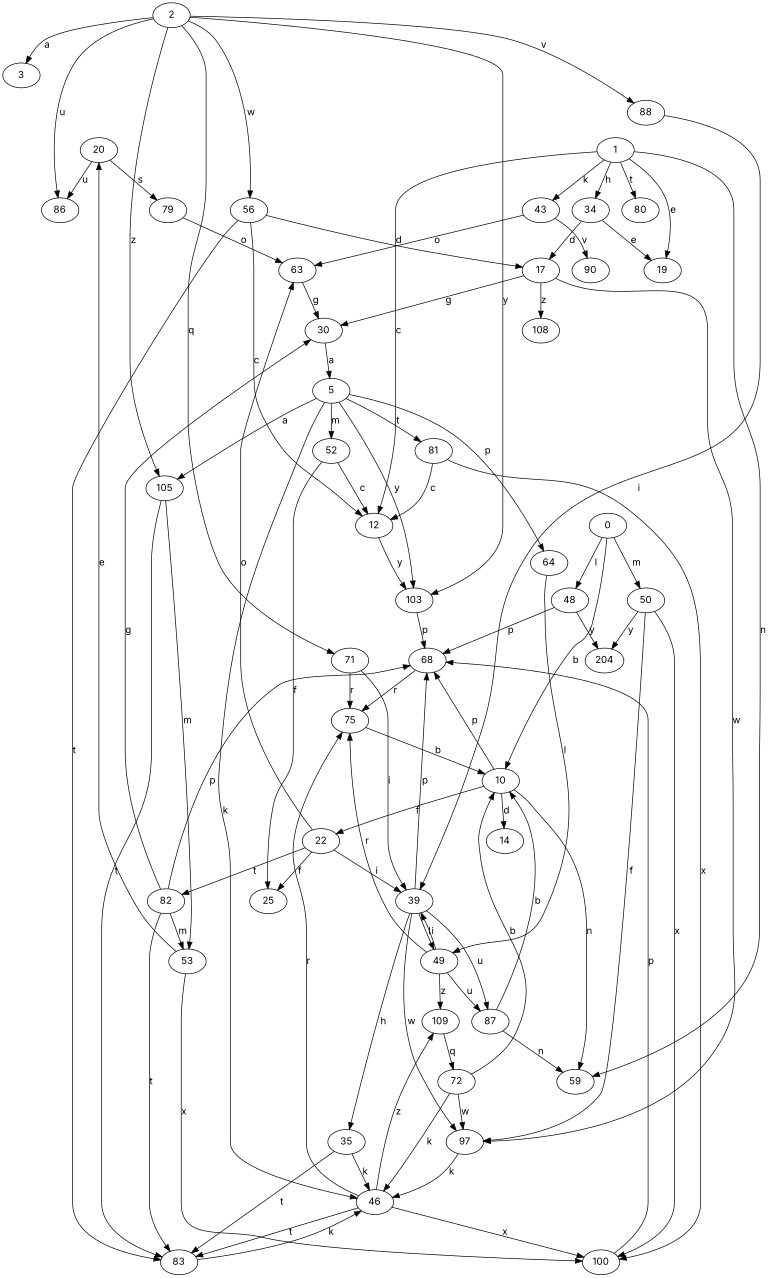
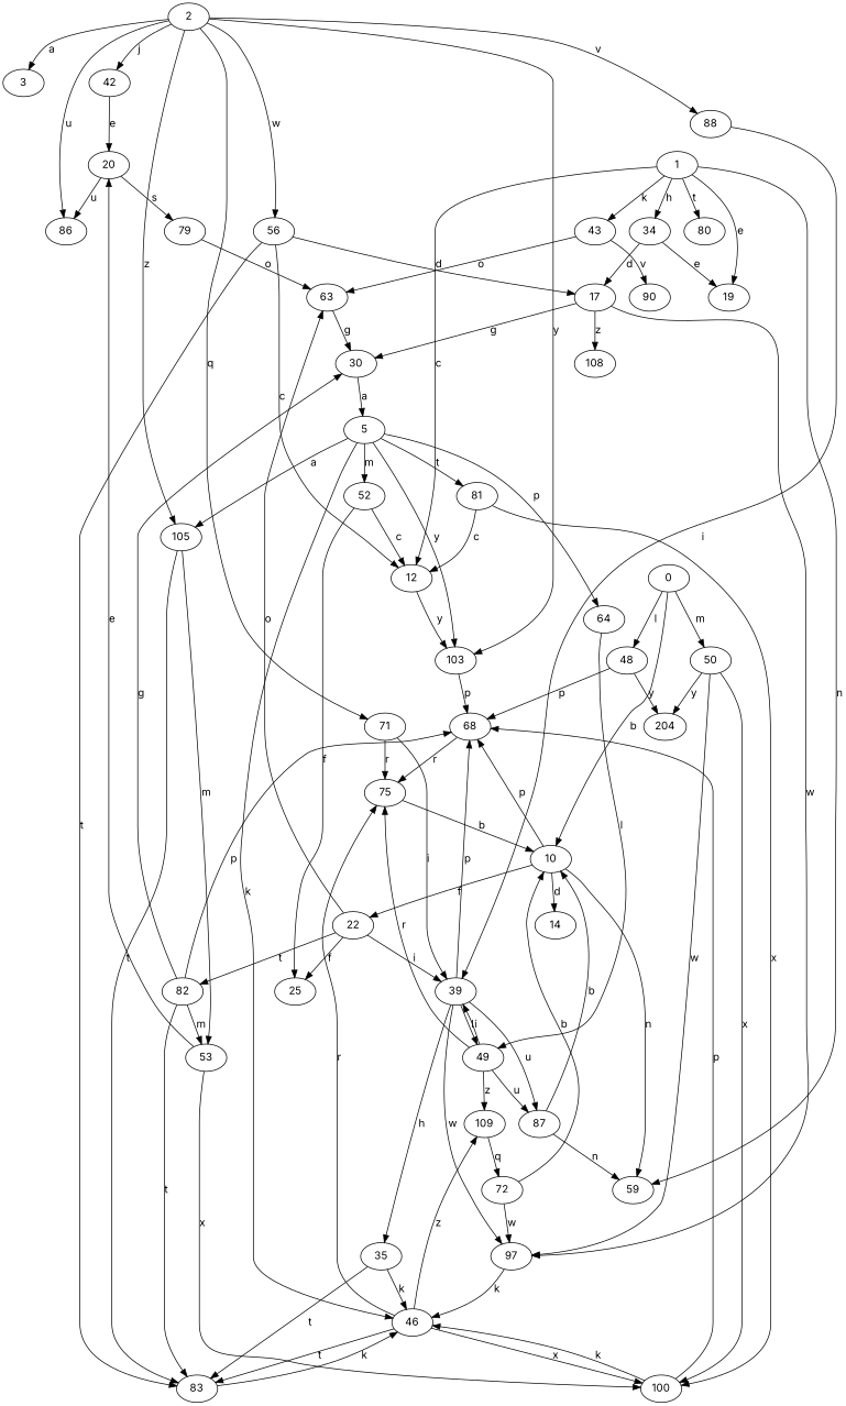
  strict digraph {
    fontname=Inter
    node [fontname=Inter]
    edge [fontname=Inter]
    2
    3
+   42
    71
    86
    88
    n7 [label=56]
    103
    105
    20
    39
    75
    12
    17
    83
    68
    53
    5
    46
    52
    64
    81
    100
    109
    25
    49
    10
    14
    22
    59
    63
    82
    30
    97
    108
    79
    0
    48
    50
    n40 [label=204]
    35
    87
    34
    19
    1
    43
    80
    90
    72
    2 -> 3 [label=a]
+   2 -> 42 [label=j]
    2 -> 71 [label=q]
    2 -> 86 [label=u]
    2 -> 88 [label=v]
    2 -> n7 [label=w]
    2 -> 103 [label=y]
    2 -> 105 [label=z]
+   42 -> 20 [label=e]
    71 -> 39 [label=i]
    71 -> 75 [label=r]
    88 -> 39 [label=i]
    n7 -> 12 [label=c]
    n7 -> 17 [label=d]
    n7 -> 83 [label=t]
    103 -> 68 [label=p]
    105 -> 83 [label=t]
    105 -> 53 [label=m]
    20 -> 86 [label=u]
    20 -> 79 [label=s]
    39 -> 68 [label=p]
    39 -> 49 [label=l]
    39 -> 97 [label=w]
    39 -> 35 [label=h]
    39 -> 87 [label=u]
    75 -> 10 [label=b]
    12 -> 103 [label=y]
    17 -> 30 [label=g]
    17 -> 97 [label=w]
    17 -> 108 [label=z]
    83 -> 46 [label=k]
    68 -> 75 [label=r]
    53 -> 20 [label=e]
    53 -> 100 [label=x]
    5 -> 103 [label=y]
    5 -> 105 [label=a]
    5 -> 46 [label=k]
    5 -> 52 [label=m]
    5 -> 64 [label=p]
    5 -> 81 [label=t]
    46 -> 75 [label=r]
    46 -> 83 [label=t]
    46 -> 100 [label=x]
    46 -> 109 [label=z]
    52 -> 12 [label=c]
    52 -> 25 [label=f]
    64 -> 49 [label=l]
    81 -> 12 [label=c]
    81 -> 100 [label=x]
    100 -> 68 [label=p]
-   72 -> 46 [label=k]
+   100 -> 46 [label=k]
    109 -> 72 [label=q]
    49 -> 39 [label=i]
    49 -> 75 [label=r]
    49 -> 109 [label=z]
    49 -> 87 [label=u]
    10 -> 68 [label=p]
    10 -> 14 [label=d]
    10 -> 22 [label=f]
    10 -> 59 [label=n]
    22 -> 39 [label=i]
    22 -> 25 [label=f]
    22 -> 63 [label=o]
    22 -> 82 [label=t]
    63 -> 30 [label=g]
    82 -> 83 [label=t]
    82 -> 68 [label=p]
    82 -> 53 [label=m]
    82 -> 30 [label=g]
    30 -> 5 [label=a]
    97 -> 46 [label=k]
    79 -> 63 [label=o]
    0 -> 10 [label=b]
    0 -> 48 [label=l]
    0 -> 50 [label=m]
    48 -> 68 [label=p]
    48 -> n40 [label=y]
    50 -> 100 [label=x]
-   50 -> 97 [label=f]
+   50 -> 97 [label=w]
    50 -> n40 [label=y]
    35 -> 83 [label=t]
    35 -> 46 [label=k]
    87 -> 10 [label=b]
    87 -> 59 [label=n]
    34 -> 17 [label=d]
    34 -> 19 [label=e]
    1 -> 12 [label=c]
    1 -> 59 [label=n]
    1 -> 34 [label=h]
    1 -> 19 [label=e]
    1 -> 43 [label=k]
    1 -> 80 [label=t]
    43 -> 63 [label=o]
    43 -> 90 [label=v]
    72 -> 10 [label=b]
    72 -> 97 [label=w]
  }
